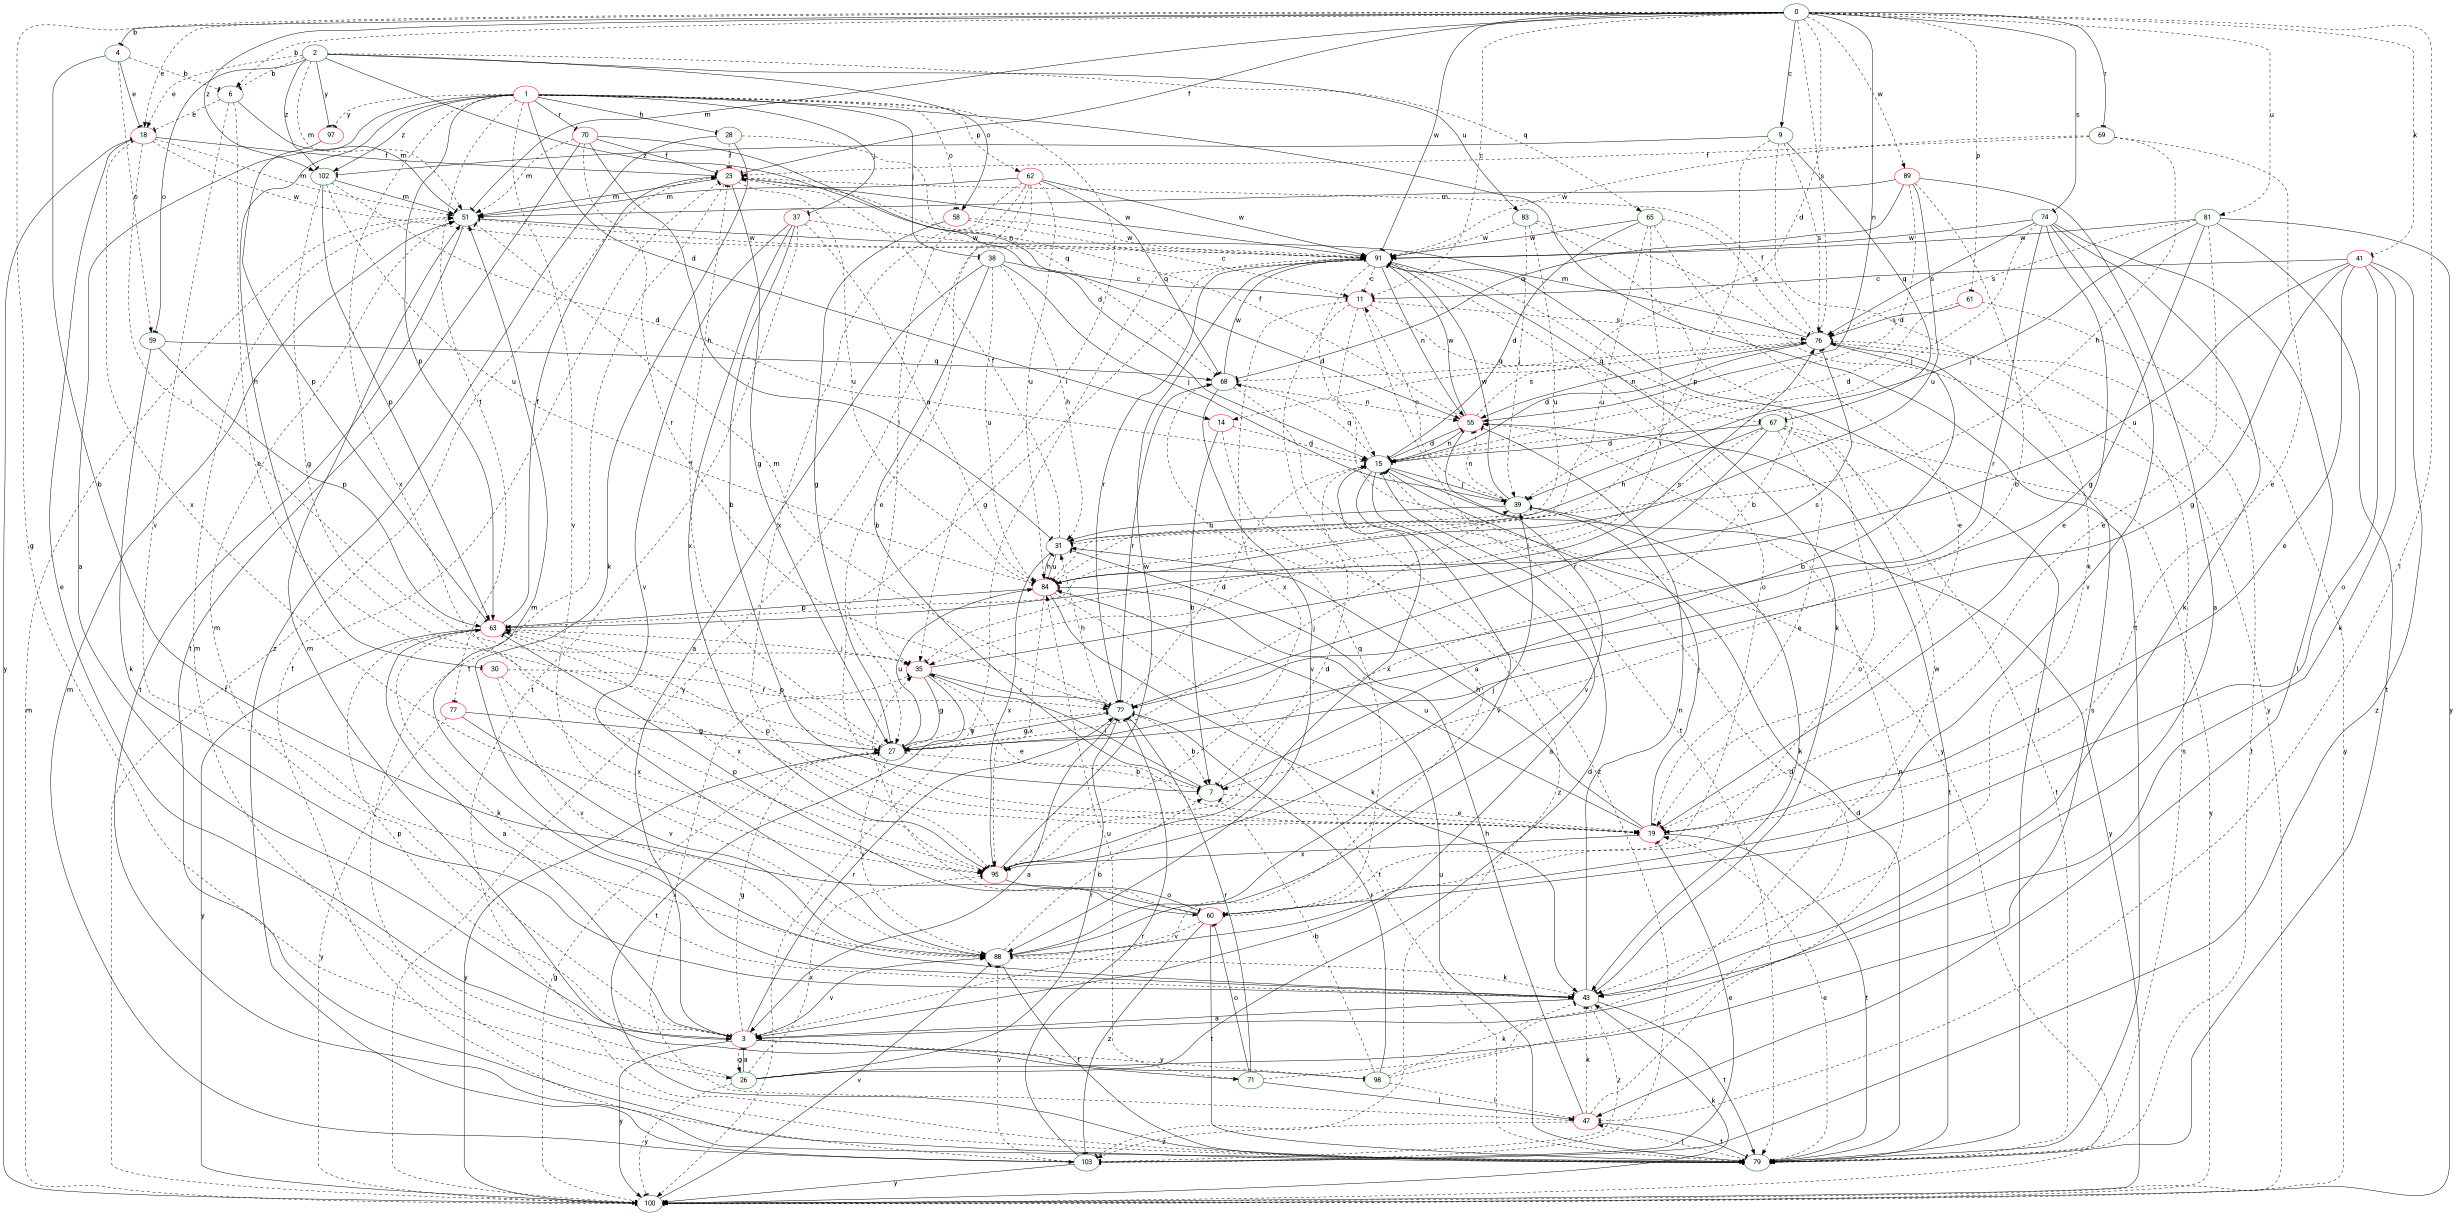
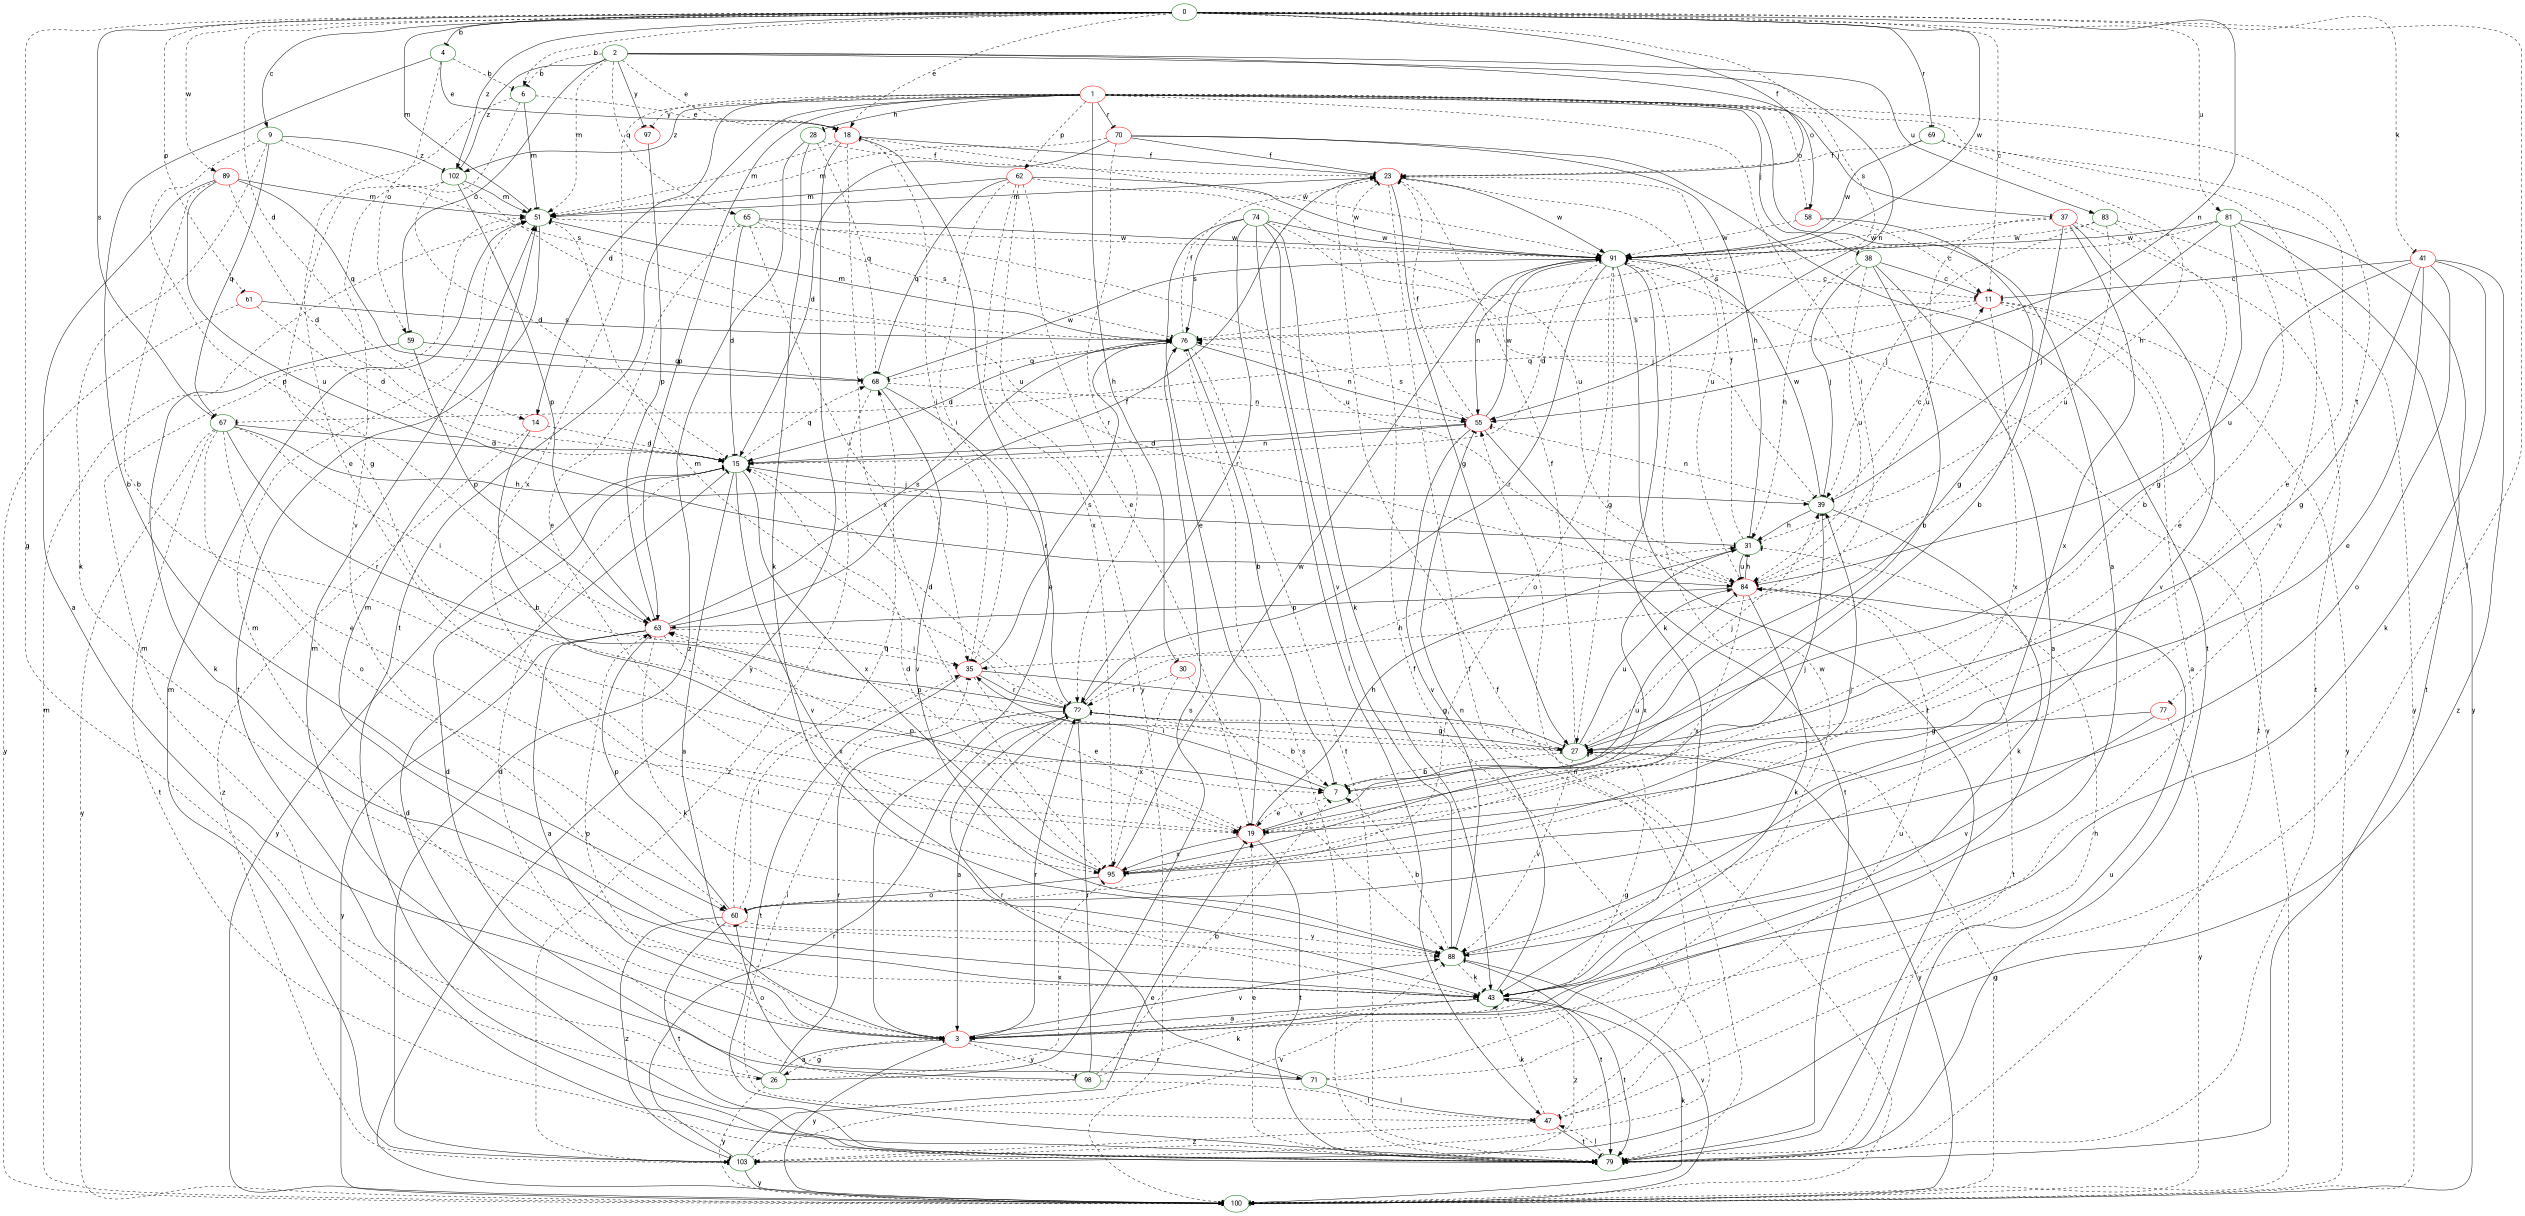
  strict digraph {
    fontname=Roboto
    node [color=darkgreen fontname=Roboto]
    edge [arrowhead=tee fontname=Roboto style=solid]
    0
    4
    6
    9
    11 [color=red]
    14 [color=red]
    18 [color=red]
    23 [color=red]
    26
    41 [color=red]
    47 [color=red]
    51
    55 [color=red]
    61 [color=red]
    69
    74
    76
    81
    89 [color=red]
    91
    102
    59
    60 [color=red]
    88
    19 [color=red]
    63 [color=red]
    43
    67
    3 [color=red]
    79
    95 [color=red]
    100
    7
    15
    103
    35 [color=red]
    27
    84 [color=red]
    72
    31
    39
    68
    1 [color=red]
    28
    30 [color=red]
    37 [color=red]
    38
    58 [color=red]
    62 [color=red]
    70 [color=red]
    77 [color=red]
    97 [color=red]
    71
    98
    2
    65
    83
    0 -> 4 [label=b]
    0 -> 6 [arrowhead=normal label=b style=dashed]
    0 -> 9 [arrowhead=normal label=c]
    0 -> 11 [label=c style=dashed]
    0 -> 14 [arrowhead=normal label=d style=dashed]
    0 -> 18 [arrowhead=normal label=e style=dashed]
    0 -> 23 [label=f]
    0 -> 26 [arrowhead=normal label=g style=dashed]
    0 -> 41 [label=k style=dashed]
    0 -> 47 [label=l style=dashed]
    0 -> 51 [label=m]
    0 -> 55 [arrowhead=normal label=n]
    0 -> 61 [label=p style=dashed]
    0 -> 69 [label=r]
-   0 -> 74 [label=s]
+   0 -> 67 [label=s]
    0 -> 76 [label=s style=dashed]
    0 -> 81 [arrowhead=normal label=u style=dashed]
    0 -> 89 [arrowhead=normal label=w style=dashed]
    0 -> 91 [label=w]
    0 -> 102 [arrowhead=normal label=z]
    4 -> 6 [label=b style=dashed]
    4 -> 18 [label=e]
    4 -> 59 [arrowhead=normal label=o style=dashed]
    4 -> 60 [arrowhead=normal label=b]
    6 -> 18 [label=e style=dashed]
    6 -> 51 [label=m]
    6 -> 88 [arrowhead=normal label=v style=dashed]
    6 -> 19 [arrowhead=normal label=e style=dashed]
    9 -> 76 [arrowhead=normal label=s style=dashed]
    9 -> 102 [label=z]
    9 -> 63 [label=p style=dashed]
    9 -> 43 [arrowhead=normal label=k style=dashed]
    9 -> 67 [label=q]
    11 -> 76 [arrowhead=normal label=s style=dashed]
    11 -> 67 [label=q style=dashed]
    11 -> 3 [label=a style=dashed]
    11 -> 79 [arrowhead=normal label=t style=dashed]
    11 -> 95 [label=x style=dashed]
    11 -> 100 [arrowhead=normal label=y style=dashed]
    14 -> 7 [arrowhead=normal label=b]
    14 -> 15 [arrowhead=normal label=d style=dashed]
    14 -> 103 [label=z style=dashed]
    18 -> 23 [label=f]
    18 -> 51 [arrowhead=normal label=m style=dashed]
    18 -> 91 [arrowhead=normal label=w style=dashed]
    18 -> 95 [label=x style=dashed]
    18 -> 100 [label=y]
    18 -> 35 [label=i style=dashed]
    23 -> 51 [arrowhead=normal label=m]
    23 -> 91 [arrowhead=normal label=w]
    23 -> 79 [label=t style=dashed]
    23 -> 27 [arrowhead=normal label=g]
    23 -> 84 [label=u style=dashed]
    26 -> 51 [arrowhead=normal label=m style=dashed]
    26 -> 76 [arrowhead=normal label=s]
    26 -> 3 [label=a]
    26 -> 95 [label=x style=dashed]
    26 -> 100 [label=y style=dashed]
    26 -> 15 [label=d]
    26 -> 72 [label=r]
    41 -> 11 [label=c]
    41 -> 60 [label=o]
    41 -> 19 [label=e]
    41 -> 43 [arrowhead=normal label=k]
    41 -> 103 [label=z]
    41 -> 27 [arrowhead=normal label=g]
    41 -> 84 [label=u]
    47 -> 55 [arrowhead=normal label=n style=dashed]
    47 -> 43 [label=k style=dashed]
    47 -> 79 [label=t]
    47 -> 103 [arrowhead=normal label=z style=dashed]
    47 -> 35 [label=i style=dashed]
-   47 -> 31 [label=h]
+   47 -> 31 [label=h style=dashed]
    51 -> 91 [arrowhead=normal label=w style=dashed]
    51 -> 79 [label=t]
    55 -> 23 [label=f style=dashed]
    55 -> 76 [arrowhead=normal label=s style=dashed]
    55 -> 91 [label=w]
    55 -> 88 [label=v]
    55 -> 79 [arrowhead=normal label=t]
    55 -> 15 [label=d]
    61 -> 76 [label=s]
    61 -> 100 [label=y style=dashed]
    61 -> 15 [arrowhead=normal label=d style=dashed]
    69 -> 23 [arrowhead=normal label=f style=dashed]
-   69 -> 91 [label=w style=dashed]
+   69 -> 91 [label=w]
    69 -> 19 [arrowhead=normal label=e style=dashed]
    69 -> 31 [label=h style=dashed]
    74 -> 47 [arrowhead=normal label=l]
    74 -> 76 [arrowhead=normal label=s]
    74 -> 91 [label=w]
    74 -> 88 [label=v]
    74 -> 19 [label=e]
    74 -> 43 [arrowhead=normal label=k]
    74 -> 72 [arrowhead=normal label=r]
    74 -> 39 [label=j style=dashed]
    76 -> 23 [label=f style=dashed]
    76 -> 51 [label=m]
    76 -> 55 [arrowhead=normal label=n]
    76 -> 79 [arrowhead=normal label=t style=dashed]
    76 -> 7 [label=b]
    76 -> 15 [arrowhead=normal label=d]
    76 -> 68 [label=q style=dashed]
    81 -> 76 [arrowhead=normal label=s style=dashed]
    81 -> 91 [arrowhead=normal label=w]
    81 -> 19 [label=e style=dashed]
    81 -> 79 [arrowhead=normal label=t]
    81 -> 100 [arrowhead=normal label=y]
    81 -> 27 [label=g]
-   81 -> 39 [arrowhead=normal label=j]
+   81 -> 39 [label=j]
    89 -> 51 [arrowhead=normal label=m]
    89 -> 3 [arrowhead=normal label=a]
    89 -> 7 [arrowhead=normal label=b style=dashed]
    89 -> 15 [arrowhead=normal label=d style=dashed]
    89 -> 84 [arrowhead=normal label=u]
    89 -> 68 [label=q]
    91 -> 11 [label=c style=dashed]
    91 -> 55 [arrowhead=normal label=n]
    91 -> 60 [label=o style=dashed]
    91 -> 43 [label=k]
    91 -> 79 [label=t]
    91 -> 100 [arrowhead=normal label=y style=dashed]
    91 -> 15 [arrowhead=normal label=d style=dashed]
    91 -> 27 [arrowhead=normal label=g style=dashed]
    91 -> 72 [label=r]
    102 -> 51 [arrowhead=normal label=m]
    102 -> 63 [arrowhead=normal label=p]
    102 -> 15 [label=d style=dashed]
    102 -> 27 [label=g style=dashed]
    102 -> 84 [label=u style=dashed]
    59 -> 63 [arrowhead=normal label=p]
    59 -> 43 [arrowhead=normal label=k]
    59 -> 68 [arrowhead=normal label=q]
    60 -> 88 [label=v style=dashed]
    60 -> 63 [label=p]
    60 -> 79 [label=t]
    60 -> 103 [label=z]
    60 -> 35 [arrowhead=normal label=i style=dashed]
    60 -> 68 [arrowhead=normal label=q style=dashed]
    88 -> 43 [label=k style=dashed]
    88 -> 79 [arrowhead=normal label=t]
    88 -> 7 [arrowhead=normal label=b style=dashed]
    19 -> 63 [arrowhead=normal label=p style=dashed]
    19 -> 79 [arrowhead=normal label=t]
    19 -> 95 [arrowhead=normal label=x]
    19 -> 84 [label=u]
    19 -> 31 [arrowhead=normal label=h]
    19 -> 39 [label=j]
    63 -> 23 [arrowhead=normal label=f]
    63 -> 76 [arrowhead=normal label=s]
    63 -> 43 [arrowhead=normal label=k style=dashed]
    63 -> 3 [label=a]
    63 -> 95 [label=x style=dashed]
    63 -> 100 [label=y]
    63 -> 35 [arrowhead=normal label=i style=dashed]
    43 -> 51 [arrowhead=normal label=m]
    43 -> 55 [label=n]
    43 -> 3 [arrowhead=normal label=a]
    43 -> 79 [arrowhead=normal label=t]
    43 -> 103 [label=z style=dashed]
    67 -> 60 [arrowhead=normal label=o style=dashed]
    67 -> 19 [label=e style=dashed]
    67 -> 79 [arrowhead=normal label=t style=dashed]
    67 -> 100 [label=y style=dashed]
    67 -> 15 [label=d]
    67 -> 35 [label=i style=dashed]
    67 -> 72 [label=r]
    67 -> 31 [label=h]
    3 -> 18 [label=e]
    3 -> 26 [arrowhead=normal label=g style=dashed]
    3 -> 51 [arrowhead=normal label=m style=dashed]
    3 -> 88 [arrowhead=normal label=v]
    3 -> 63 [arrowhead=normal label=p style=dashed]
    3 -> 100 [arrowhead=normal label=y]
    3 -> 27 [label=g style=dashed]
    3 -> 72 [arrowhead=normal label=r]
    3 -> 71 [arrowhead=normal label=r]
    3 -> 98 [label=y style=dashed]
    79 -> 47 [arrowhead=normal label=l style=dashed]
    79 -> 76 [label=s style=dashed]
    79 -> 19 [arrowhead=normal label=e style=dashed]
    79 -> 15 [label=d]
    79 -> 84 [arrowhead=normal label=u]
    95 -> 91 [arrowhead=normal label=w]
    95 -> 60 [label=o]
    95 -> 15 [arrowhead=normal label=d style=dashed]
    95 -> 39 [arrowhead=normal label=j]
    100 -> 23 [arrowhead=normal label=f style=dashed]
    100 -> 51 [arrowhead=normal label=m style=dashed]
    100 -> 88 [label=v]
    100 -> 43 [arrowhead=normal label=k]
    100 -> 27 [arrowhead=normal label=g style=dashed]
    7 -> 19 [arrowhead=normal label=e style=dashed]
    7 -> 35 [arrowhead=normal label=i]
    15 -> 55 [label=n]
    15 -> 88 [label=v]
    15 -> 3 [arrowhead=normal label=a]
    15 -> 95 [label=x]
    15 -> 100 [label=y]
    15 -> 39 [arrowhead=normal label=j]
    15 -> 68 [arrowhead=normal label=q style=dashed]
    103 -> 23 [label=f style=dashed]
    103 -> 51 [arrowhead=normal label=m]
    103 -> 88 [label=v style=dashed]
    103 -> 19 [label=e]
    103 -> 100 [arrowhead=normal label=y]
    103 -> 72 [label=r]
    35 -> 76 [label=s]
    35 -> 19 [label=e style=dashed]
    35 -> 79 [label=t]
    35 -> 27 [label=g]
    35 -> 72 [label=r]
    27 -> 23 [label=f style=dashed]
    27 -> 88 [arrowhead=normal label=v style=dashed]
    27 -> 63 [arrowhead=normal label=p style=dashed]
    27 -> 100 [label=y]
    27 -> 7 [label=b style=dashed]
    27 -> 84 [arrowhead=normal label=u]
    27 -> 72 [label=r style=dashed]
    27 -> 39 [arrowhead=normal label=j style=dashed]
    84 -> 63 [arrowhead=normal label=p]
    84 -> 43 [arrowhead=normal label=k]
    84 -> 79 [arrowhead=normal label=t style=dashed]
    84 -> 95 [arrowhead=normal label=x style=dashed]
    84 -> 31 [label=h]
    72 -> 51 [label=m style=dashed]
    72 -> 3 [arrowhead=normal label=a]
    72 -> 7 [arrowhead=normal label=b style=dashed]
    72 -> 15 [label=d style=dashed]
    72 -> 27 [arrowhead=normal label=g]
    72 -> 31 [arrowhead=normal label=h style=dashed]
    31 -> 23 [arrowhead=normal label=f style=dashed]
    31 -> 95 [label=x]
    31 -> 84 [label=u]
    39 -> 11 [arrowhead=normal label=c style=dashed]
    39 -> 55 [label=n style=dashed]
    39 -> 91 [label=w]
    39 -> 43 [arrowhead=normal label=k]
    39 -> 31 [arrowhead=normal label=h]
    68 -> 55 [arrowhead=normal label=n style=dashed]
    68 -> 91 [label=w]
    68 -> 88 [arrowhead=normal label=v]
    68 -> 103 [label=z style=dashed]
    68 -> 72 [label=r]
    1 -> 14 [arrowhead=normal label=d]
    1 -> 102 [arrowhead=normal label=z]
    1 -> 88 [label=v style=dashed]
    1 -> 63 [arrowhead=normal label=p]
    1 -> 3 [arrowhead=normal label=a]
    1 -> 79 [label=t]
    1 -> 95 [arrowhead=normal label=x style=dashed]
    1 -> 35 [arrowhead=normal label=i style=dashed]
    1 -> 28 [label=h]
    1 -> 30 [label=h]
    1 -> 37 [label=j]
    1 -> 38 [label=j]
    1 -> 58 [label=o style=dashed]
    1 -> 62 [arrowhead=normal label=p style=dashed]
    1 -> 70 [label=r]
    1 -> 77 [label=t style=dashed]
    1 -> 97 [label=y style=dashed]
    28 -> 23 [label=f style=dashed]
    28 -> 43 [label=k]
    28 -> 103 [arrowhead=normal label=z]
    28 -> 68 [label=q style=dashed]
    30 -> 88 [arrowhead=normal label=v style=dashed]
    30 -> 95 [arrowhead=normal label=x style=dashed]
    30 -> 72 [arrowhead=normal label=r style=dashed]
    37 -> 91 [arrowhead=normal label=w style=dashed]
    37 -> 88 [label=v]
    37 -> 79 [label=t style=dashed]
    37 -> 95 [label=x]
    37 -> 7 [label=b]
    37 -> 84 [label=u style=dashed]
    38 -> 11 [label=c]
    38 -> 3 [arrowhead=normal label=a]
    38 -> 7 [label=b]
    38 -> 84 [arrowhead=normal label=u style=dashed]
    38 -> 31 [arrowhead=normal label=h style=dashed]
    38 -> 39 [label=j]
    58 -> 11 [arrowhead=normal label=c style=dashed]
    58 -> 91 [arrowhead=normal label=w style=dashed]
    58 -> 27 [label=g]
    62 -> 51 [arrowhead=normal label=m]
    62 -> 91 [arrowhead=normal label=w]
    62 -> 19 [label=e style=dashed]
    62 -> 95 [label=x style=dashed]
    62 -> 100 [label=y style=dashed]
    62 -> 35 [label=i style=dashed]
    62 -> 84 [arrowhead=normal label=u style=dashed]
    62 -> 68 [label=q]
    70 -> 23 [label=f]
    70 -> 51 [arrowhead=normal label=m style=dashed]
    70 -> 79 [label=t]
    70 -> 15 [arrowhead=normal label=d]
    70 -> 72 [arrowhead=normal label=r style=dashed]
    70 -> 31 [label=h]
    77 -> 88 [arrowhead=normal label=v]
    77 -> 100 [arrowhead=normal label=y style=dashed]
    77 -> 27 [arrowhead=normal label=g]
    97 -> 63 [label=p]
    71 -> 47 [arrowhead=normal label=l]
    71 -> 91 [label=w style=dashed]
    71 -> 60 [label=o]
    71 -> 84 [arrowhead=normal label=u style=dashed]
    71 -> 72 [label=r]
    98 -> 47 [label=l style=dashed]
    98 -> 51 [arrowhead=normal label=m]
    98 -> 43 [label=k style=dashed]
    98 -> 7 [label=b style=dashed]
    98 -> 15 [label=d style=dashed]
    98 -> 72 [label=r]
    2 -> 6 [label=b style=dashed]
    2 -> 18 [arrowhead=normal label=e style=dashed]
    2 -> 51 [arrowhead=normal label=m style=dashed]
    2 -> 55 [arrowhead=normal label=n]
    2 -> 102 [label=z]
    2 -> 59 [label=o]
    2 -> 58 [arrowhead=normal label=o]
    2 -> 97 [label=y]
    2 -> 65 [arrowhead=normal label=q style=dashed]
    2 -> 83 [arrowhead=normal label=u]
    65 -> 76 [label=s style=dashed]
    65 -> 91 [label=w]
    65 -> 19 [arrowhead=normal label=e style=dashed]
    65 -> 15 [label=d]
    65 -> 35 [arrowhead=normal label=i style=dashed]
    65 -> 84 [label=u style=dashed]
    83 -> 91 [arrowhead=normal label=w style=dashed]
    83 -> 100 [arrowhead=normal label=y style=dashed]
    83 -> 7 [label=b style=dashed]
    83 -> 84 [label=u style=dashed]
    83 -> 39 [arrowhead=normal label=j style=dashed]
  }
